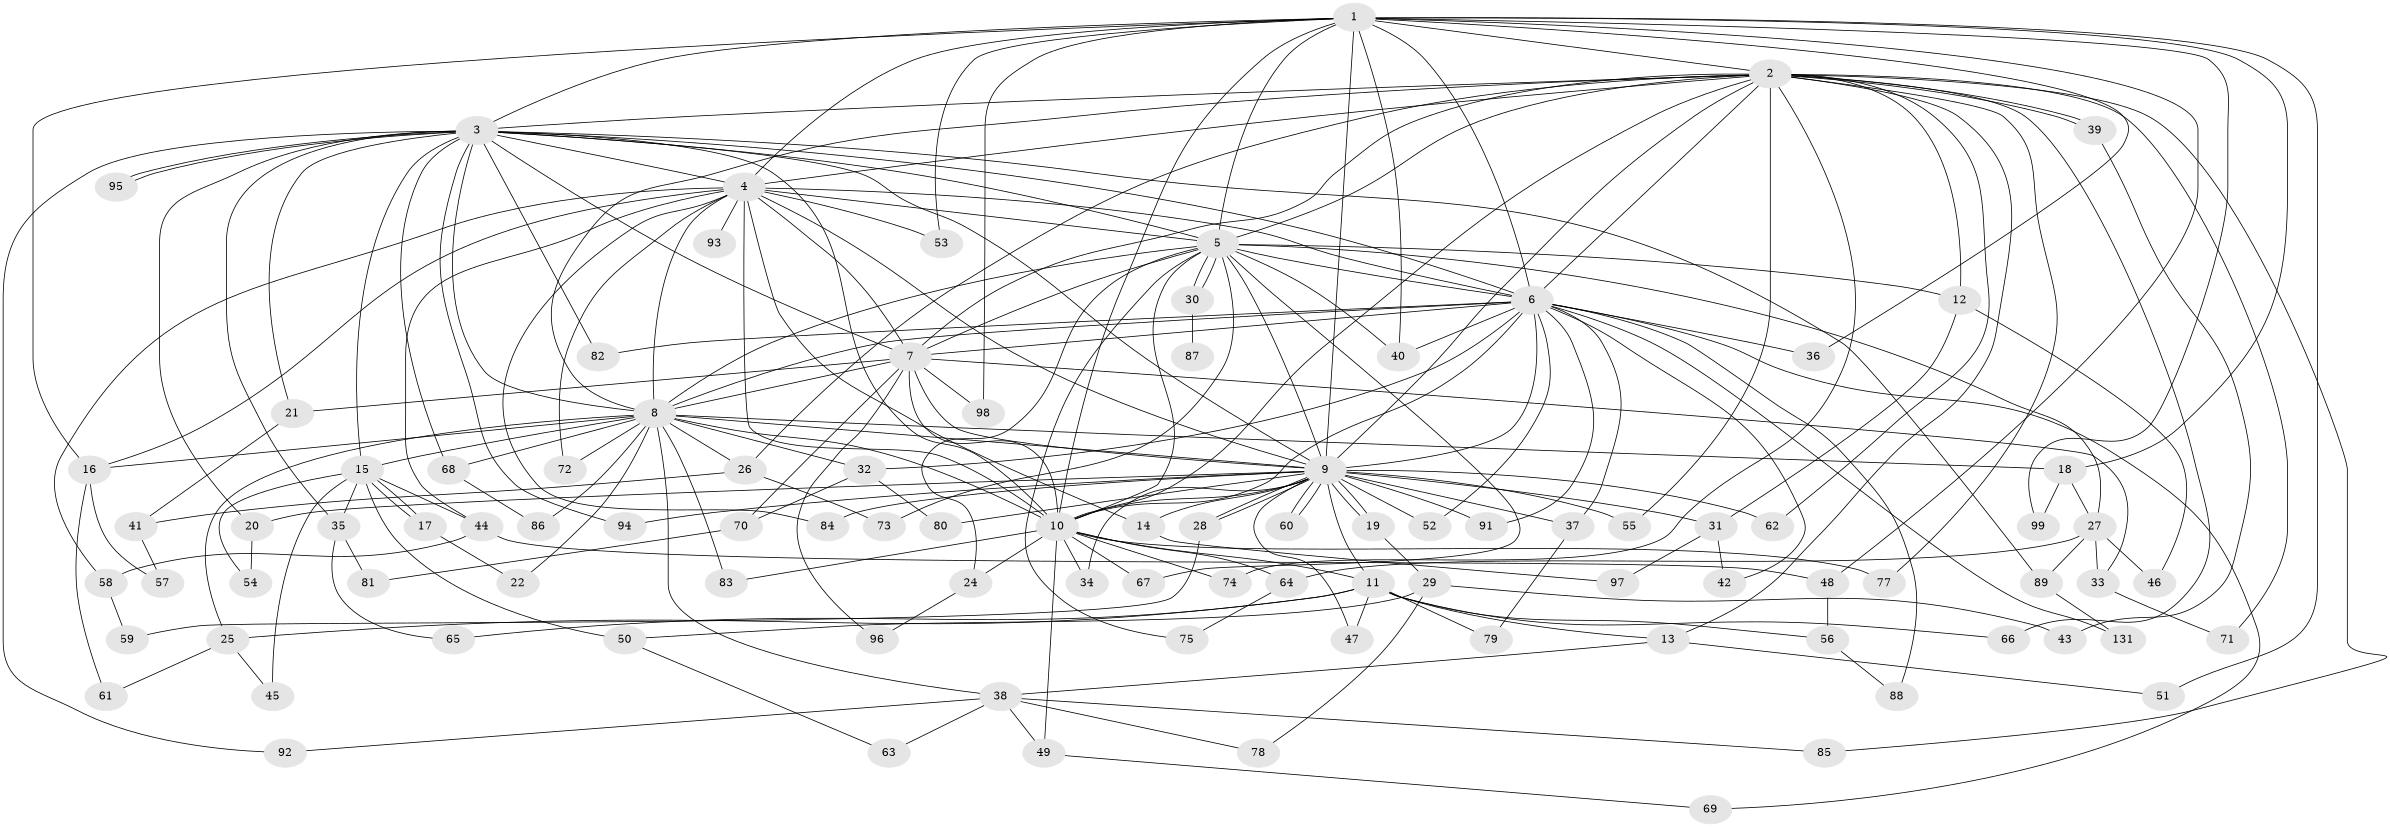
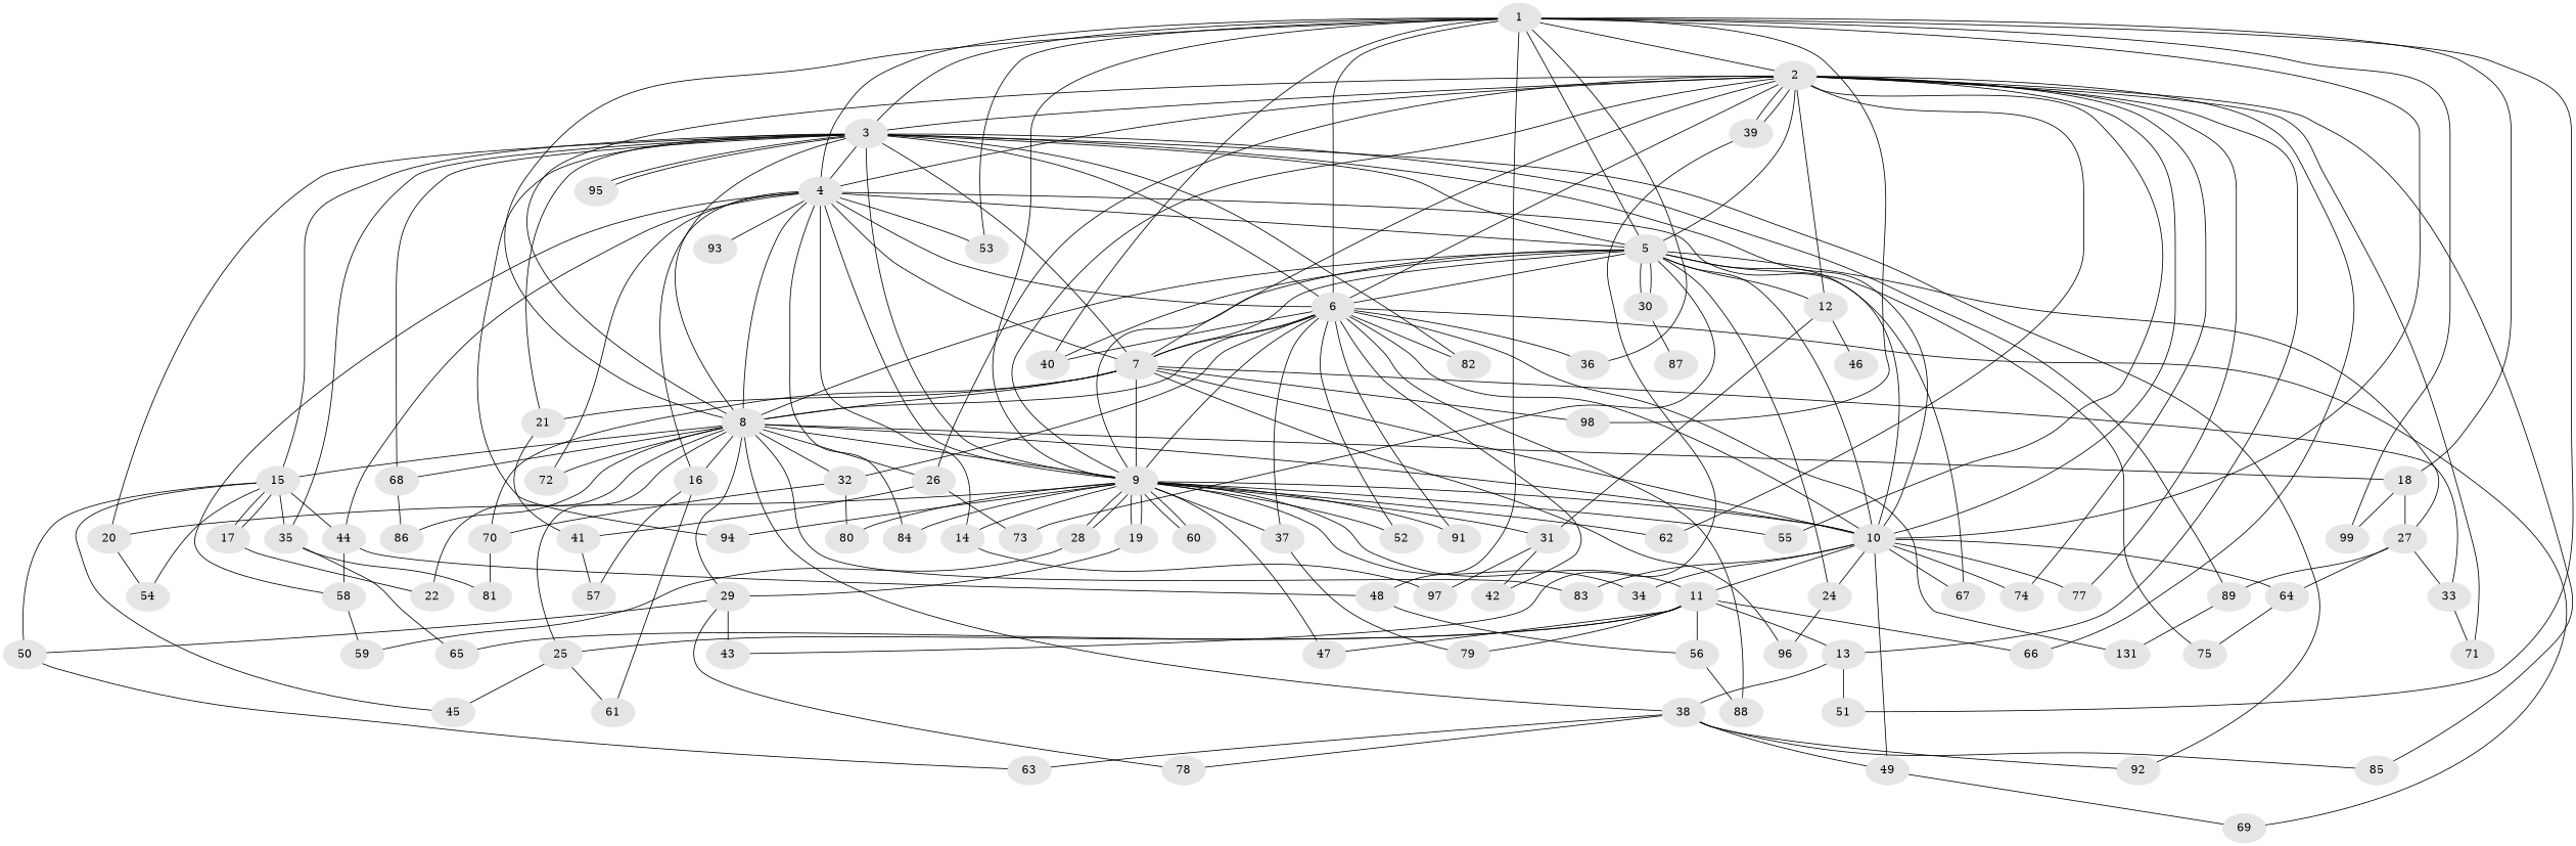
  graph {
    node [color=gray90 style=filled]
    1
    2
    3
    4
    5
    6
    8
    9
    10
    18
    36
    48
    51
    53
    98
    99
    40
    7
    12
    13
    26
    39
    55
    62
    66
    71
    74
    77
    85
    15
    20
    21
    35
    68
    82
    89
    92
    94
    95
    14
    16
    44
    58
    72
    84
    93
    24
    27
    30
    67
    73
    75
    32
    37
    42
    52
    69
    88
    91
    n60 [label=131]
    33
    70
    96
    22
    25
    29
    38
    83
    86
    11
    19
    28
    31
    34
    47
    60
    80
    49
    64
    56
    46
    41
    43
    17
    45
    50
    54
    65
    81
    97
    57
    61
    59
    87
    79
    78
    63
    1 -- 2
    1 -- 3
    1 -- 4
    1 -- 5
    1 -- 6
-   1 -- 16
+   1 -- 8
    1 -- 9
    1 -- 10
    1 -- 18
    1 -- 36
    1 -- 48
    1 -- 51
    1 -- 53
    1 -- 98
    1 -- 99
    1 -- 40
    2 -- 3
    2 -- 4
    2 -- 5
    2 -- 6
    2 -- 8
    2 -- 9
    2 -- 10
    2 -- 7
    2 -- 12
    2 -- 13
    2 -- 26
    2 -- 39
    2 -- 39
    2 -- 55
    2 -- 62
    2 -- 66
    2 -- 71
    2 -- 74
    2 -- 77
    2 -- 85
    3 -- 4
    3 -- 5
    3 -- 6
    3 -- 8
    3 -- 9
    3 -- 10
    3 -- 7
    3 -- 15
    3 -- 20
    3 -- 21
    3 -- 35
    3 -- 68
    3 -- 82
    3 -- 89
    3 -- 92
    3 -- 94
    3 -- 95
    3 -- 95
    4 -- 5
    4 -- 6
    4 -- 8
    4 -- 9
    4 -- 10
    4 -- 53
    4 -- 7
    4 -- 14
    4 -- 16
    4 -- 44
    4 -- 58
    4 -- 72
    4 -- 84
    4 -- 93
    5 -- 6
    5 -- 8
    5 -- 9
    5 -- 10
    5 -- 40
    5 -- 7
    5 -- 12
    5 -- 24
    5 -- 27
    5 -- 30
    5 -- 30
    5 -- 67
    5 -- 73
    5 -- 75
    6 -- 8
    6 -- 9
    6 -- 10
    6 -- 36
    6 -- 40
    6 -- 7
    6 -- 82
    6 -- 32
    6 -- 37
    6 -- 42
    6 -- 52
    6 -- 69
    6 -- 88
    6 -- 91
    6 -- n60
    8 -- 9
    8 -- 10
    8 -- 18
    8 -- 26
    8 -- 15
    8 -- 68
    8 -- 16
    8 -- 72
    8 -- 32
    8 -- 22
    8 -- 25
+   8 -- 29
    8 -- 38
    8 -- 83
    8 -- 86
    9 -- 10
    9 -- 55
    9 -- 62
    9 -- 20
    9 -- 94
    9 -- 14
    9 -- 84
    9 -- 37
    9 -- 52
    9 -- 91
    9 -- 11
    9 -- 19
    9 -- 19
    9 -- 28
    9 -- 28
    9 -- 31
    9 -- 34
    9 -- 47
    9 -- 60
    9 -- 60
    9 -- 80
    10 -- 74
    10 -- 77
    10 -- 24
    10 -- 67
    10 -- 83
    10 -- 11
    10 -- 34
    10 -- 49
    10 -- 64
    18 -- 99
    18 -- 27
    48 -- 56
    7 -- 8
    7 -- 9
    7 -- 10
    7 -- 98
    7 -- 21
    7 -- 33
    7 -- 70
    7 -- 96
    12 -- 31
    12 -- 46
    13 -- 51
    13 -- 38
    26 -- 73
    26 -- 41
    39 -- 43
    15 -- 35
    15 -- 44
    15 -- 17
    15 -- 17
    15 -- 45
    15 -- 50
    15 -- 54
    20 -- 54
    21 -- 41
    35 -- 65
    35 -- 81
    68 -- 86
    89 -- n60
    14 -- 97
    16 -- 57
    16 -- 61
    44 -- 48
    44 -- 58
    58 -- 59
    24 -- 96
    27 -- 89
    27 -- 33
    27 -- 64
-   27 -- 46
    30 -- 87
    32 -- 70
    32 -- 80
    37 -- 79
    33 -- 71
    70 -- 81
    25 -- 45
    25 -- 61
    29 -- 43
    29 -- 50
    29 -- 78
    38 -- 85
    38 -- 92
    38 -- 49
    38 -- 78
    38 -- 63
    11 -- 13
    11 -- 66
    11 -- 25
    11 -- 47
    11 -- 56
    11 -- 65
    11 -- 79
    19 -- 29
    28 -- 59
    31 -- 42
    31 -- 97
    49 -- 69
    64 -- 75
    56 -- 88
    41 -- 57
    17 -- 22
    50 -- 63
  }
